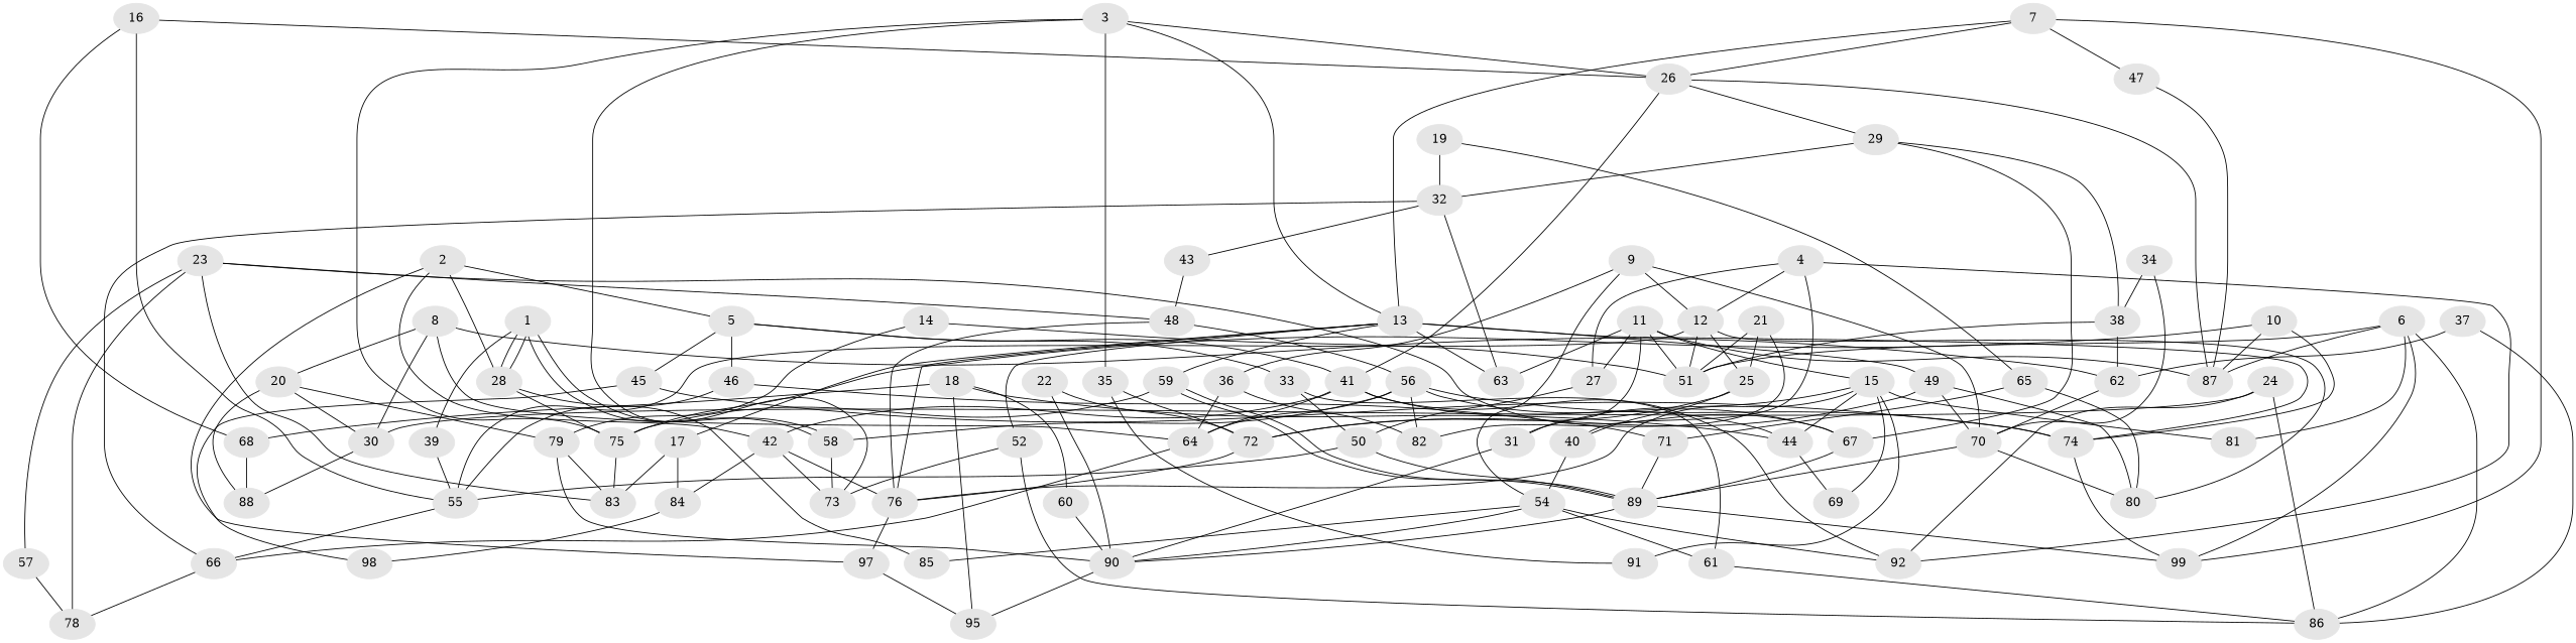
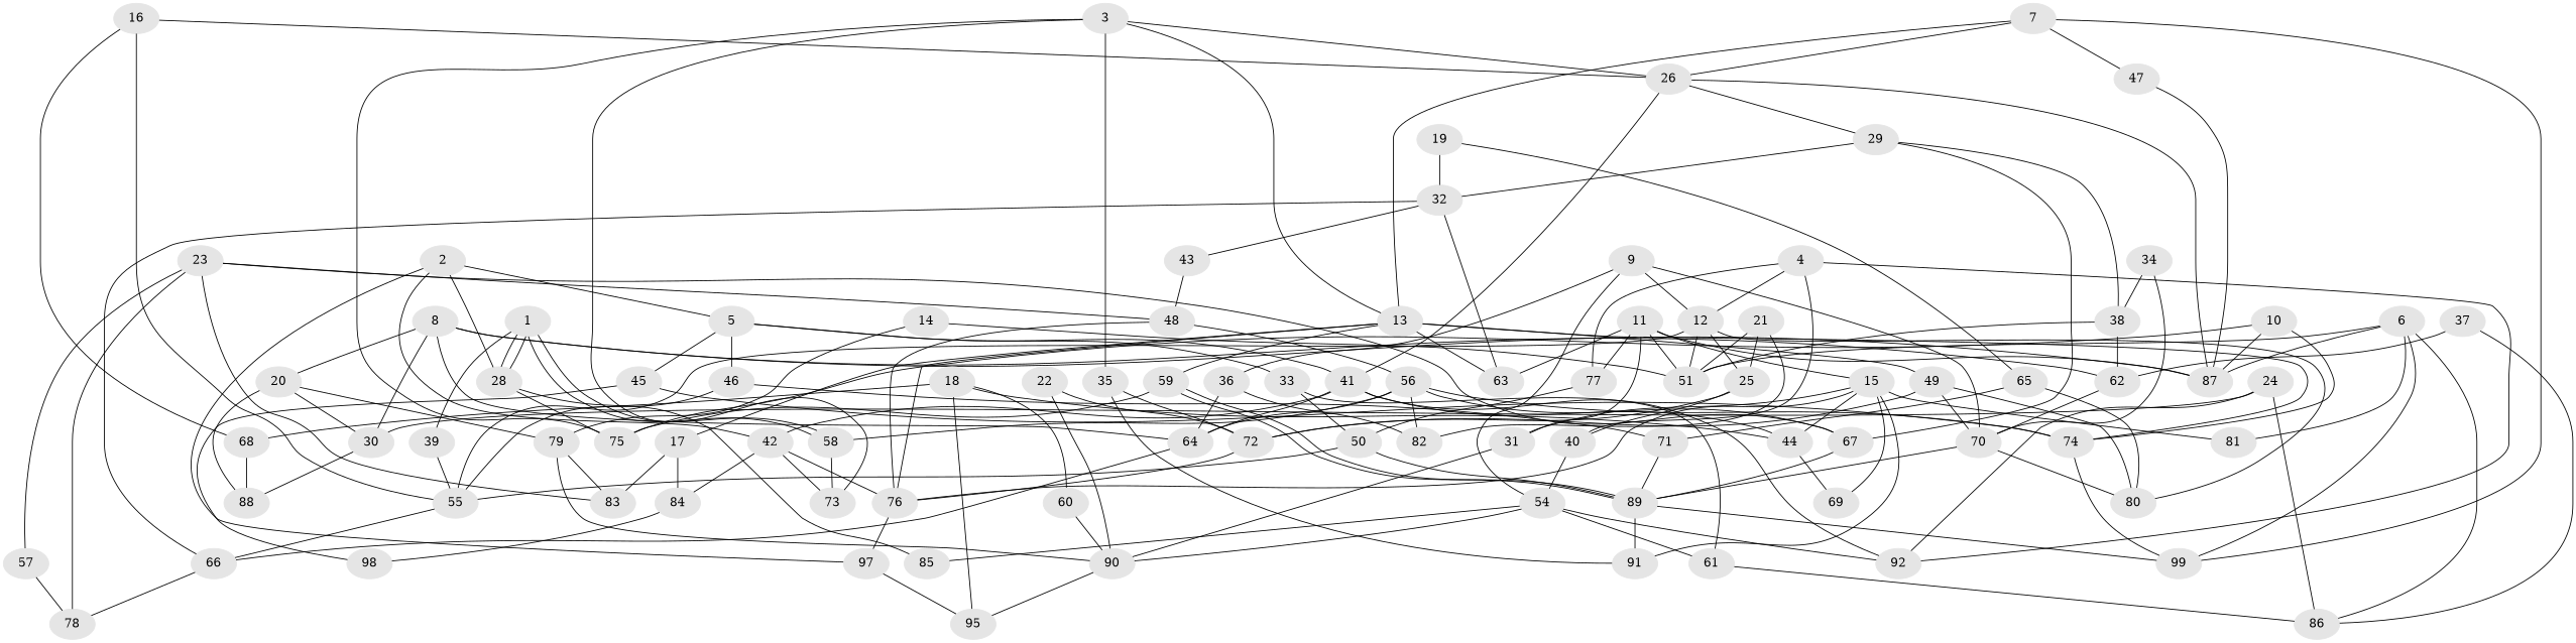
  graph {
    node [color=gray90 style=filled]
    1
    28
    39
    58
    75
    85
    55
    73
    2
    5
    42
    n12 [label=97]
    33
    41
    45
    46
    76
    84
    95
    3
    13
    26
    35
    74
    63
    17
    49
-   52
    59
    87
    29
    91
    72
    83
    4
    12
-   27
+   27 [label=77]
    40
    92
    51
    25
    80
    50
    54
    61
    64
    44
    n48 [label=98]
    71
    6
    81
    86
    n53 [label=99]
    7
    47
    8
    20
    30
    62
    79
    88
    70
    66
    9
    36
    82
    90
    89
    10
    11
    15
    31
    69
    14
    16
    68
    18
    60
    19
    32
    65
    43
    21
    22
    23
    48
    57
    67
    78
    56
    24
    38
    34
    37
    1 -- 28
    1 -- 28
    1 -- 39
    1 -- 58
    1 -- 58
    28 -- 75
    28 -- 85
    39 -- 55
    58 -- 73
-   75 -- 83
    55 -- 66
    2 -- 28
    2 -- 5
    2 -- 42
    2 -- n12
    5 -- 33
    5 -- 41
    5 -- 45
    5 -- 46
    42 -- 73
    42 -- 76
    42 -- 84
    n12 -- 95
    33 -- 50
    33 -- 61
    41 -- 42
    41 -- 92
    41 -- 64
    41 -- 44
    45 -- 74
    45 -- n48
    46 -- 55
    46 -- 71
    76 -- n12
    84 -- n48
    3 -- 75
    3 -- 73
    3 -- 13
    3 -- 26
    3 -- 35
    13 -- 76
    13 -- 74
    13 -- 63
    13 -- 17
    13 -- 49
-   13 -- 52
    13 -- 59
    26 -- 41
    26 -- 87
    26 -- 29
    35 -- 91
    35 -- 72
    74 -- n53
    17 -- 84
    17 -- 83
    49 -- 72
    49 -- 80
    49 -- 70
-   52 -- 73
-   52 -- 86
    59 -- 75
    59 -- 89
    59 -- 89
    29 -- 32
    29 -- 67
    29 -- 38
    72 -- 76
    4 -- 12
    4 -- 27
    4 -- 40
    4 -- 92
    12 -- 55
    12 -- 51
    12 -- 25
    12 -- 80
    27 -- 50
    40 -- 54
    25 -- 72
    25 -- 40
    50 -- 55
    50 -- 89
    54 -- 85
    54 -- 92
    54 -- 61
    54 -- 90
    61 -- 86
    64 -- 66
    44 -- 69
    71 -- 89
    6 -- 87
    6 -- 51
    6 -- 81
    6 -- 86
    6 -- n53
    7 -- 13
    7 -- 26
    7 -- n53
    7 -- 47
    47 -- 87
+   8 -- 87
    8 -- 64
    8 -- 20
    8 -- 30
    8 -- 62
    20 -- 30
    20 -- 79
    20 -- 88
    30 -- 88
    62 -- 70
    79 -- 83
    79 -- 90
    70 -- 80
    70 -- 89
    66 -- 78
    9 -- 12
    9 -- 54
    9 -- 70
    9 -- 36
    36 -- 64
    36 -- 82
    90 -- 95
-   89 -- 90
+   89 -- 91
    89 -- n53
    10 -- 75
    10 -- 74
    10 -- 87
    11 -- 63
    11 -- 87
    11 -- 27
    11 -- 51
    11 -- 15
    11 -- 31
    15 -- 76
    15 -- 91
    15 -- 44
    15 -- 81
    15 -- 31
    15 -- 69
    31 -- 90
    14 -- 51
    14 -- 79
    16 -- 55
    16 -- 26
    16 -- 68
    68 -- 88
    18 -- 95
    18 -- 44
    18 -- 68
    18 -- 60
    60 -- 90
    19 -- 32
    19 -- 65
    32 -- 63
    32 -- 66
    32 -- 43
    65 -- 80
    65 -- 71
    43 -- 48
    21 -- 51
    21 -- 25
    21 -- 82
    22 -- 72
    22 -- 90
    23 -- 83
    23 -- 48
    23 -- 57
    23 -- 67
    23 -- 78
    48 -- 76
    48 -- 56
    57 -- 78
    67 -- 89
    56 -- 58
    56 -- 74
    56 -- 64
    56 -- 82
    56 -- 67
    24 -- 92
    24 -- 86
    24 -- 30
    38 -- 51
    38 -- 62
    34 -- 70
    34 -- 38
    37 -- 86
    37 -- 62
  }
